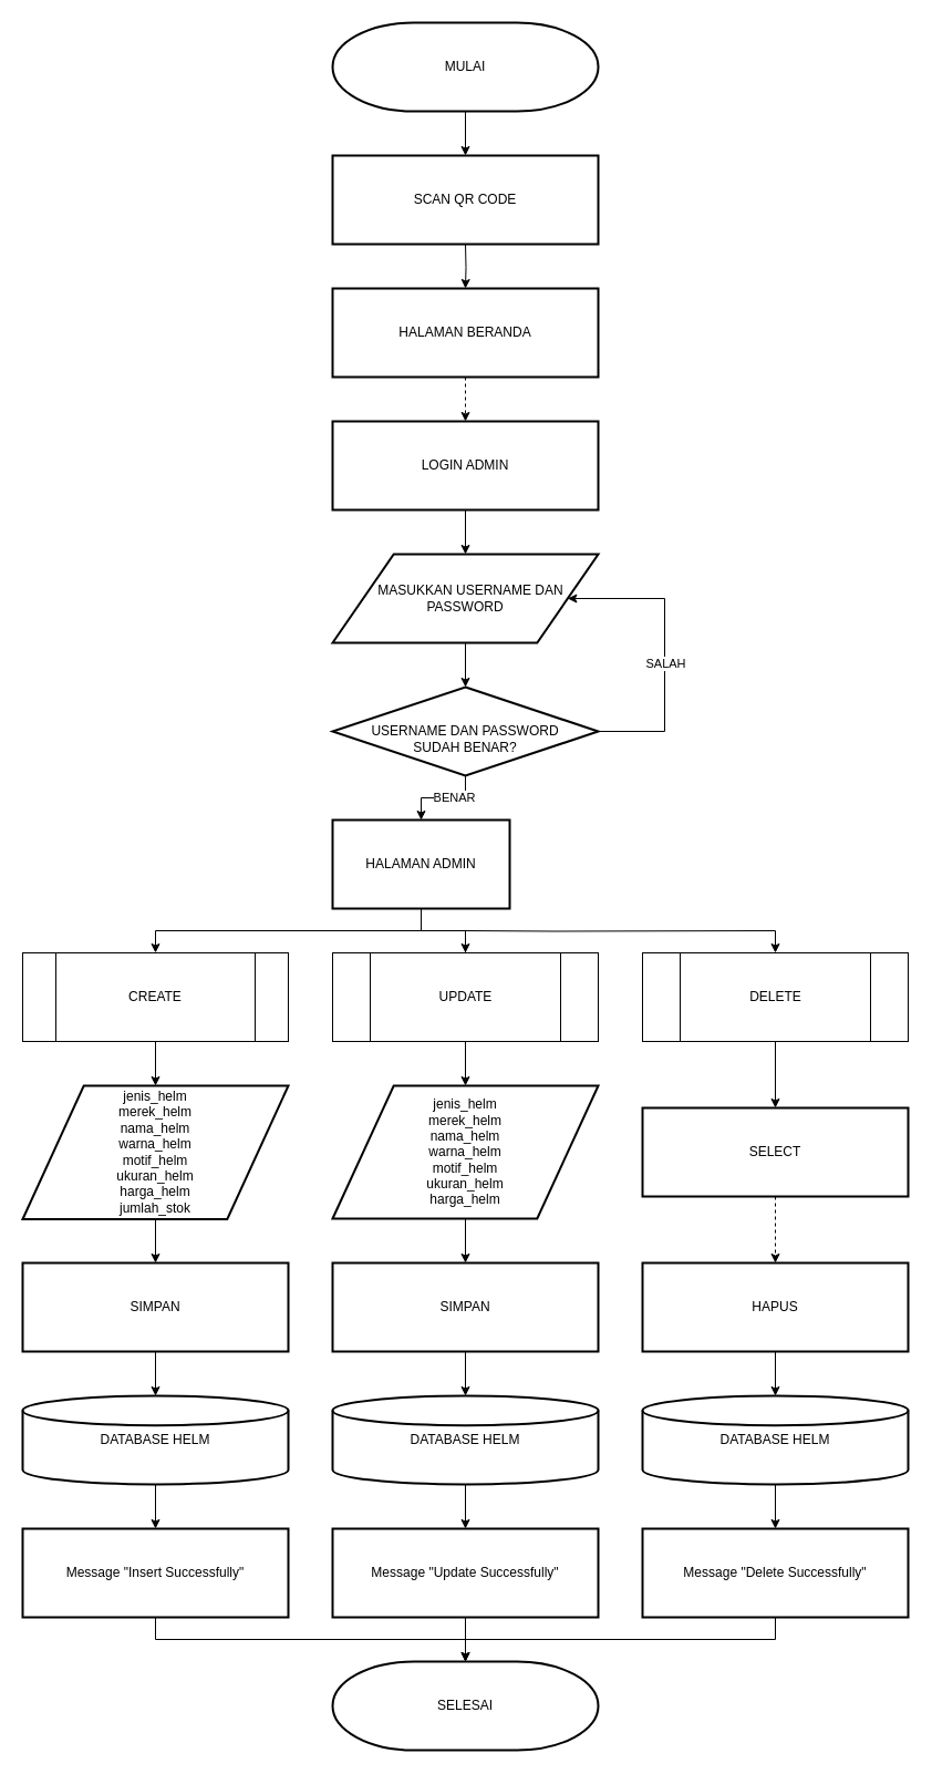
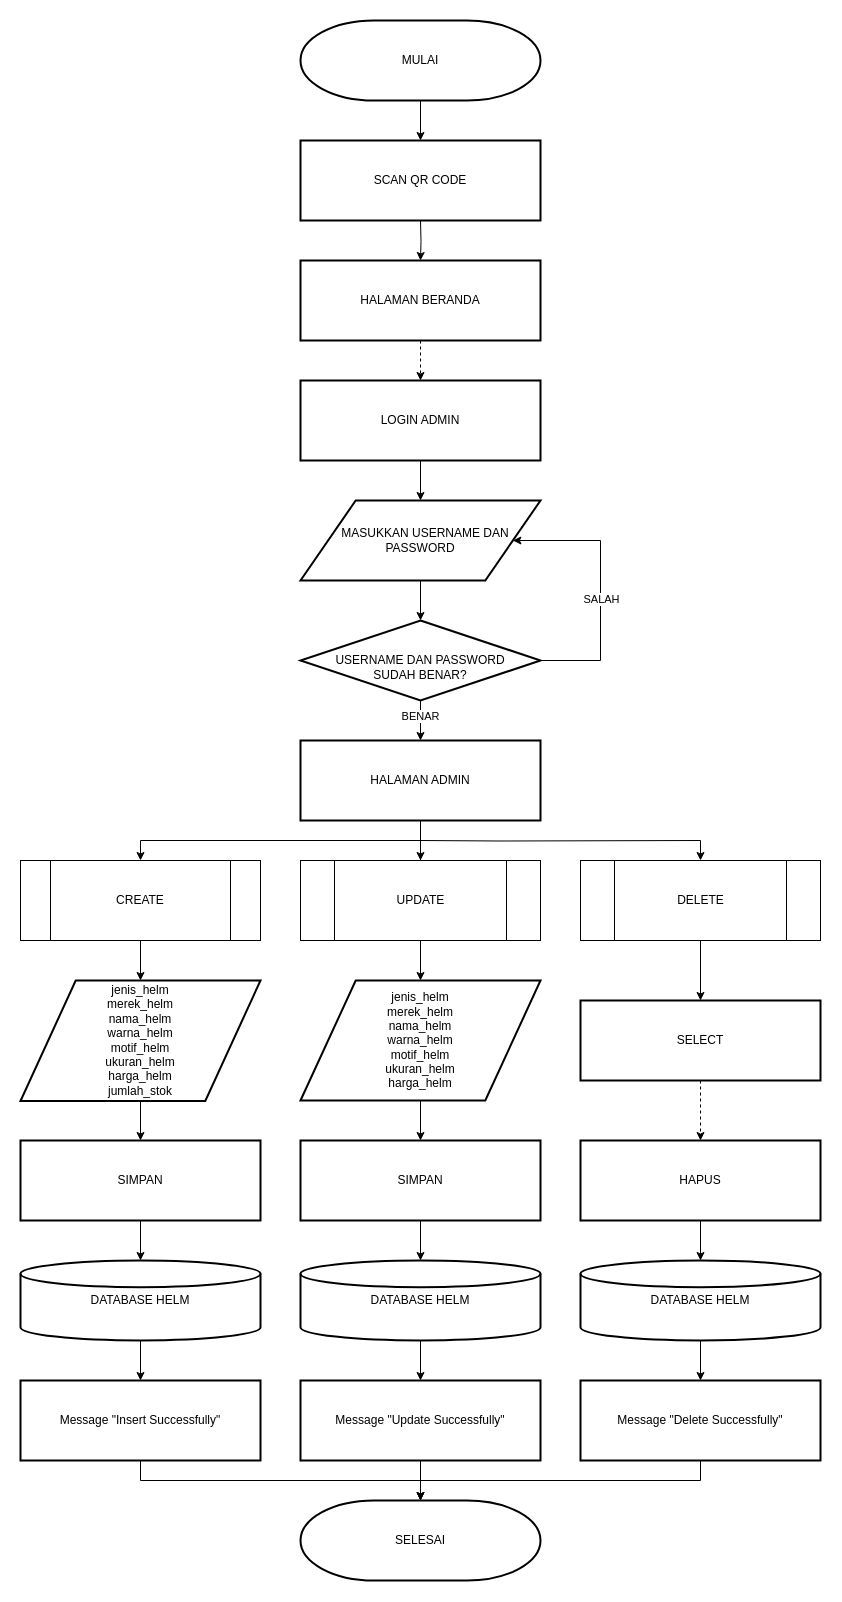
  <mxCell id="0" />
  <mxCell id="1" parent="0" />
  <mxCell id="2" style="edgeStyle=orthogonalEdgeStyle;rounded=0;orthogonalLoop=1;jettySize=auto;html=1;exitX=0.5;exitY=1;exitDx=0;exitDy=0;exitPerimeter=0;entryX=0.5;entryY=0;entryDx=0;entryDy=0;" edge="1" parent="1" target="13"><mxGeometry relative="1" as="geometry"><mxPoint x="420" y="220" as="sourcePoint" /></mxGeometry></mxCell>
  <mxCell id="3" style="edgeStyle=orthogonalEdgeStyle;rounded=0;orthogonalLoop=1;jettySize=auto;html=1;exitX=0.5;exitY=1;exitDx=0;exitDy=0;entryX=0.5;entryY=0;entryDx=0;entryDy=0;" edge="1" parent="1" source="4" target="6"><mxGeometry relative="1" as="geometry" /></mxCell>
  <mxCell id="4" value="LOGIN ADMIN" style="rounded=0;whiteSpace=wrap;html=1;absoluteArcSize=1;arcSize=14;strokeWidth=2;" vertex="1" parent="1"><mxGeometry x="300" y="380" width="240" height="80" as="geometry" /></mxCell>
  <mxCell id="5" style="edgeStyle=orthogonalEdgeStyle;rounded=0;orthogonalLoop=1;jettySize=auto;html=1;exitX=0.5;exitY=1;exitDx=0;exitDy=0;" edge="1" parent="1" source="6" target="11"><mxGeometry relative="1" as="geometry" /></mxCell>
  <mxCell id="6" value="&lt;div style=&quot;&quot;&gt;&lt;span style=&quot;background-color: initial;&quot;&gt;&amp;nbsp; &amp;nbsp;MASUKKAN USERNAME DAN PASSWORD&lt;/span&gt;&lt;/div&gt;" style="shape=parallelogram;html=1;strokeWidth=2;perimeter=parallelogramPerimeter;whiteSpace=wrap;rounded=0;arcSize=12;size=0.23;align=center;" vertex="1" parent="1"><mxGeometry x="300" y="500" width="240" height="80" as="geometry" /></mxCell>
  <mxCell id="7" style="edgeStyle=orthogonalEdgeStyle;rounded=0;orthogonalLoop=1;jettySize=auto;html=1;exitX=0.5;exitY=1;exitDx=0;exitDy=0;exitPerimeter=0;entryX=0.5;entryY=0;entryDx=0;entryDy=0;" edge="1" parent="1" source="11" target="16"><mxGeometry relative="1" as="geometry" /></mxCell>
  <mxCell id="8" value="BENAR" style="edgeLabel;html=1;align=center;verticalAlign=middle;resizable=0;points=[];" vertex="1" connectable="0" parent="7"><mxGeometry x="-0.229" y="-1" relative="1" as="geometry"><mxPoint as="offset" /></mxGeometry></mxCell>
  <mxCell id="9" style="edgeStyle=orthogonalEdgeStyle;rounded=0;orthogonalLoop=1;jettySize=auto;html=1;exitX=1;exitY=0.5;exitDx=0;exitDy=0;exitPerimeter=0;entryX=1;entryY=0.5;entryDx=0;entryDy=0;" edge="1" parent="1" source="11" target="6"><mxGeometry relative="1" as="geometry"><mxPoint x="620" y="540" as="targetPoint" /><Array as="points"><mxPoint x="600" y="660" /><mxPoint x="600" y="540" /></Array></mxGeometry></mxCell>
  <mxCell id="10" value="SALAH" style="edgeLabel;html=1;align=center;verticalAlign=middle;resizable=0;points=[];" vertex="1" connectable="0" parent="9"><mxGeometry x="-0.089" relative="1" as="geometry"><mxPoint as="offset" /></mxGeometry></mxCell>
  <mxCell id="11" value="&lt;div&gt;&lt;br&gt;&lt;/div&gt;USERNAME DAN PASSWORD&lt;div&gt;SUDAH BENAR?&lt;/div&gt;" style="strokeWidth=2;html=1;shape=mxgraph.flowchart.decision;whiteSpace=wrap;" vertex="1" parent="1"><mxGeometry x="300" y="620" width="240" height="80" as="geometry" /></mxCell>
  <mxCell id="12" style="edgeStyle=orthogonalEdgeStyle;rounded=0;orthogonalLoop=1;jettySize=auto;html=1;exitX=0.5;exitY=1;exitDx=0;exitDy=0;entryX=0.5;entryY=0;entryDx=0;entryDy=0;dashed=1;" edge="1" parent="1" source="13" target="4"><mxGeometry relative="1" as="geometry" /></mxCell>
  <mxCell id="13" value="HALAMAN BERANDA" style="rounded=0;whiteSpace=wrap;html=1;absoluteArcSize=1;arcSize=14;strokeWidth=2;" vertex="1" parent="1"><mxGeometry x="300" y="260" width="240" height="80" as="geometry" /></mxCell>
  <mxCell id="14" style="edgeStyle=orthogonalEdgeStyle;rounded=0;orthogonalLoop=1;jettySize=auto;html=1;exitX=0.5;exitY=1;exitDx=0;exitDy=0;entryX=0.5;entryY=0;entryDx=0;entryDy=0;" edge="1" parent="1" source="16" target="19"><mxGeometry relative="1" as="geometry" /></mxCell>
  <mxCell id="15" style="edgeStyle=orthogonalEdgeStyle;rounded=0;orthogonalLoop=1;jettySize=auto;html=1;" edge="1" parent="1" target="21"><mxGeometry relative="1" as="geometry"><mxPoint x="420" y="840" as="sourcePoint" /></mxGeometry></mxCell>
- <mxCell id="16" value="HALAMAN ADMIN" style="rounded=0;whiteSpace=wrap;html=1;absoluteArcSize=1;arcSize=14;strokeWidth=2;" vertex="1" parent="1"><mxGeometry x="300" y="740" width="160" height="80" as="geometry" /></mxCell>
+ <mxCell id="16" value="HALAMAN ADMIN" style="rounded=0;whiteSpace=wrap;html=1;absoluteArcSize=1;arcSize=14;strokeWidth=2;" vertex="1" parent="1"><mxGeometry x="300" y="740" width="240" height="80" as="geometry" /></mxCell>
  <mxCell id="17" style="edgeStyle=orthogonalEdgeStyle;rounded=0;orthogonalLoop=1;jettySize=auto;html=1;exitX=0.5;exitY=1;exitDx=0;exitDy=0;entryX=0.5;entryY=0;entryDx=0;entryDy=0;" edge="1" parent="1" source="19" target="27"><mxGeometry relative="1" as="geometry" /></mxCell>
  <mxCell id="18" style="edgeStyle=orthogonalEdgeStyle;rounded=0;orthogonalLoop=1;jettySize=auto;html=1;entryX=0.5;entryY=0;entryDx=0;entryDy=0;" edge="1" parent="1" source="19" target="23"><mxGeometry relative="1" as="geometry"><Array as="points"><mxPoint x="420" y="840" /><mxPoint x="140" y="840" /></Array></mxGeometry></mxCell>
  <mxCell id="19" value="UPDATE" style="verticalLabelPosition=middle;verticalAlign=middle;html=1;shape=process;whiteSpace=wrap;rounded=0;size=0.14;arcSize=6;labelPosition=center;align=center;" vertex="1" parent="1"><mxGeometry x="300" y="860" width="240" height="80" as="geometry" /></mxCell>
  <mxCell id="20" style="edgeStyle=orthogonalEdgeStyle;rounded=0;orthogonalLoop=1;jettySize=auto;html=1;exitX=0.5;exitY=1;exitDx=0;exitDy=0;entryX=0.5;entryY=0;entryDx=0;entryDy=0;" edge="1" parent="1" source="21" target="29"><mxGeometry relative="1" as="geometry" /></mxCell>
  <mxCell id="21" value="DELETE" style="verticalLabelPosition=middle;verticalAlign=middle;html=1;shape=process;whiteSpace=wrap;rounded=0;size=0.14;arcSize=6;labelPosition=center;align=center;" vertex="1" parent="1"><mxGeometry x="580" y="860" width="240" height="80" as="geometry" /></mxCell>
  <mxCell id="22" style="edgeStyle=orthogonalEdgeStyle;rounded=0;orthogonalLoop=1;jettySize=auto;html=1;exitX=0.5;exitY=1;exitDx=0;exitDy=0;" edge="1" parent="1" source="23" target="25"><mxGeometry relative="1" as="geometry" /></mxCell>
  <mxCell id="23" value="CREATE" style="verticalLabelPosition=middle;verticalAlign=middle;html=1;shape=process;whiteSpace=wrap;rounded=0;size=0.125;arcSize=6;labelPosition=center;align=center;" vertex="1" parent="1"><mxGeometry x="20" y="860" width="240" height="80" as="geometry" /></mxCell>
  <mxCell id="24" style="edgeStyle=orthogonalEdgeStyle;rounded=0;orthogonalLoop=1;jettySize=auto;html=1;exitX=0.5;exitY=1;exitDx=0;exitDy=0;entryX=0.5;entryY=0;entryDx=0;entryDy=0;" edge="1" parent="1" source="25" target="32"><mxGeometry relative="1" as="geometry" /></mxCell>
  <mxCell id="25" value="jenis_helm&lt;br&gt;merek_helm&lt;br&gt;nama_helm&lt;br&gt;&lt;div&gt;warna_helm&lt;/div&gt;&lt;div&gt;motif_helm&lt;/div&gt;&lt;div&gt;ukuran_helm&lt;/div&gt;&lt;div&gt;harga_helm&lt;/div&gt;&lt;div&gt;jumlah_stok&lt;/div&gt;" style="shape=parallelogram;strokeWidth=2;perimeter=parallelogramPerimeter;rounded=0;arcSize=12;size=0.23;align=center;verticalAlign=middle;whiteSpace=wrap;html=1;horizontal=1;" vertex="1" parent="1"><mxGeometry x="20" y="980" width="240" height="120.5" as="geometry" /></mxCell>
  <mxCell id="26" style="edgeStyle=orthogonalEdgeStyle;rounded=0;orthogonalLoop=1;jettySize=auto;html=1;exitX=0.5;exitY=1;exitDx=0;exitDy=0;entryX=0.5;entryY=0;entryDx=0;entryDy=0;" edge="1" parent="1" source="27" target="31"><mxGeometry relative="1" as="geometry" /></mxCell>
  <mxCell id="27" value="jenis_helm&lt;br&gt;merek_helm&lt;br&gt;nama_helm&lt;br&gt;&lt;div&gt;warna_helm&lt;/div&gt;&lt;div&gt;motif_helm&lt;/div&gt;&lt;div&gt;ukuran_helm&lt;/div&gt;&lt;div&gt;harga_helm&lt;/div&gt;" style="shape=parallelogram;strokeWidth=2;perimeter=parallelogramPerimeter;rounded=0;arcSize=12;size=0.23;align=center;verticalAlign=middle;whiteSpace=wrap;html=1;horizontal=1;" vertex="1" parent="1"><mxGeometry x="300" y="980" width="240" height="120" as="geometry" /></mxCell>
  <mxCell id="28" style="edgeStyle=orthogonalEdgeStyle;rounded=0;orthogonalLoop=1;jettySize=auto;html=1;exitX=0.5;exitY=1;exitDx=0;exitDy=0;entryX=0.5;entryY=0;entryDx=0;entryDy=0;dashed=1;" edge="1" parent="1" source="29" target="30"><mxGeometry relative="1" as="geometry" /></mxCell>
  <mxCell id="29" value="SELECT" style="rounded=0;whiteSpace=wrap;html=1;absoluteArcSize=1;arcSize=14;strokeWidth=2;" vertex="1" parent="1"><mxGeometry x="580" y="1000" width="240" height="80" as="geometry" /></mxCell>
  <mxCell id="30" value="HAPUS" style="rounded=0;whiteSpace=wrap;html=1;absoluteArcSize=1;arcSize=14;strokeWidth=2;" vertex="1" parent="1"><mxGeometry x="580" y="1140" width="240" height="80" as="geometry" /></mxCell>
  <mxCell id="31" value="SIMPAN" style="rounded=0;whiteSpace=wrap;html=1;absoluteArcSize=1;arcSize=14;strokeWidth=2;" vertex="1" parent="1"><mxGeometry x="300" y="1140" width="240" height="80" as="geometry" /></mxCell>
  <mxCell id="32" value="SIMPAN" style="rounded=0;whiteSpace=wrap;html=1;absoluteArcSize=1;arcSize=14;strokeWidth=2;" vertex="1" parent="1"><mxGeometry x="20" y="1140" width="240" height="80" as="geometry" /></mxCell>
  <mxCell id="33" style="edgeStyle=orthogonalEdgeStyle;rounded=0;orthogonalLoop=1;jettySize=auto;html=1;exitX=0.5;exitY=1;exitDx=0;exitDy=0;exitPerimeter=0;entryX=0.5;entryY=0;entryDx=0;entryDy=0;" edge="1" parent="1" source="34" target="40"><mxGeometry relative="1" as="geometry" /></mxCell>
  <mxCell id="34" value="DATABASE HELM" style="strokeWidth=2;html=1;shape=mxgraph.flowchart.database;whiteSpace=wrap;" vertex="1" parent="1"><mxGeometry x="20" y="1260" width="240" height="80" as="geometry" /></mxCell>
  <mxCell id="35" style="edgeStyle=orthogonalEdgeStyle;rounded=0;orthogonalLoop=1;jettySize=auto;html=1;exitX=0.5;exitY=1;exitDx=0;exitDy=0;exitPerimeter=0;entryX=0.5;entryY=0;entryDx=0;entryDy=0;" edge="1" parent="1" source="36" target="41"><mxGeometry relative="1" as="geometry" /></mxCell>
  <mxCell id="36" value="DATABASE HELM" style="strokeWidth=2;html=1;shape=mxgraph.flowchart.database;whiteSpace=wrap;" vertex="1" parent="1"><mxGeometry x="300" y="1260" width="240" height="80" as="geometry" /></mxCell>
  <mxCell id="37" style="edgeStyle=orthogonalEdgeStyle;rounded=0;orthogonalLoop=1;jettySize=auto;html=1;exitX=0.5;exitY=1;exitDx=0;exitDy=0;exitPerimeter=0;entryX=0.5;entryY=0;entryDx=0;entryDy=0;" edge="1" parent="1" source="38" target="43"><mxGeometry relative="1" as="geometry" /></mxCell>
  <mxCell id="38" value="DATABASE HELM" style="strokeWidth=2;html=1;shape=mxgraph.flowchart.database;whiteSpace=wrap;" vertex="1" parent="1"><mxGeometry x="580" y="1260" width="240" height="80" as="geometry" /></mxCell>
  <mxCell id="39" style="edgeStyle=orthogonalEdgeStyle;rounded=0;orthogonalLoop=1;jettySize=auto;html=1;exitX=0.5;exitY=1;exitDx=0;exitDy=0;" edge="1" parent="1" source="40"><mxGeometry relative="1" as="geometry"><mxPoint x="420" y="1500" as="targetPoint" /><Array as="points"><mxPoint x="140" y="1480" /><mxPoint x="420" y="1480" /></Array></mxGeometry></mxCell>
  <mxCell id="40" value="Message &quot;Insert Successfully&quot;" style="rounded=0;whiteSpace=wrap;html=1;absoluteArcSize=1;arcSize=14;strokeWidth=2;" vertex="1" parent="1"><mxGeometry x="20" y="1380" width="240" height="80" as="geometry" /></mxCell>
  <mxCell id="41" value="Message &quot;Update Successfully&quot;" style="rounded=0;whiteSpace=wrap;html=1;absoluteArcSize=1;arcSize=14;strokeWidth=2;" vertex="1" parent="1"><mxGeometry x="300" y="1380" width="240" height="80" as="geometry" /></mxCell>
  <mxCell id="42" style="edgeStyle=orthogonalEdgeStyle;rounded=0;orthogonalLoop=1;jettySize=auto;html=1;exitX=0.5;exitY=1;exitDx=0;exitDy=0;entryX=0.5;entryY=0;entryDx=0;entryDy=0;entryPerimeter=0;" edge="1" parent="1" source="43"><mxGeometry relative="1" as="geometry"><mxPoint x="420" y="1500" as="targetPoint" /><Array as="points"><mxPoint x="700" y="1480" /><mxPoint x="420" y="1480" /></Array></mxGeometry></mxCell>
  <mxCell id="43" value="Message &quot;Delete Successfully&quot;" style="rounded=0;whiteSpace=wrap;html=1;absoluteArcSize=1;arcSize=14;strokeWidth=2;" vertex="1" parent="1"><mxGeometry x="580" y="1380" width="240" height="80" as="geometry" /></mxCell>
  <mxCell id="44" style="edgeStyle=orthogonalEdgeStyle;rounded=0;orthogonalLoop=1;jettySize=auto;html=1;exitX=0.5;exitY=1;exitDx=0;exitDy=0;entryX=0.5;entryY=0;entryDx=0;entryDy=0;entryPerimeter=0;" edge="1" parent="1" source="31" target="36"><mxGeometry relative="1" as="geometry" /></mxCell>
  <mxCell id="45" style="edgeStyle=orthogonalEdgeStyle;rounded=0;orthogonalLoop=1;jettySize=auto;html=1;exitX=0.5;exitY=1;exitDx=0;exitDy=0;entryX=0.5;entryY=0;entryDx=0;entryDy=0;entryPerimeter=0;" edge="1" parent="1" source="41"><mxGeometry relative="1" as="geometry"><mxPoint x="420" y="1500" as="targetPoint" /><Array as="points"><mxPoint x="420" y="1480" /><mxPoint x="420" y="1480" /></Array></mxGeometry></mxCell>
  <mxCell id="46" style="edgeStyle=orthogonalEdgeStyle;rounded=0;orthogonalLoop=1;jettySize=auto;html=1;exitX=0.5;exitY=1;exitDx=0;exitDy=0;entryX=0.5;entryY=0;entryDx=0;entryDy=0;entryPerimeter=0;" edge="1" parent="1" source="32" target="34"><mxGeometry relative="1" as="geometry" /></mxCell>
  <mxCell id="47" style="edgeStyle=orthogonalEdgeStyle;rounded=0;orthogonalLoop=1;jettySize=auto;html=1;exitX=0.5;exitY=1;exitDx=0;exitDy=0;entryX=0.5;entryY=0;entryDx=0;entryDy=0;entryPerimeter=0;" edge="1" parent="1" source="30" target="38"><mxGeometry relative="1" as="geometry" /></mxCell>
  <mxCell id="48" style="edgeStyle=orthogonalEdgeStyle;rounded=0;orthogonalLoop=1;jettySize=auto;html=1;exitX=0.5;exitY=1;exitDx=0;exitDy=0;exitPerimeter=0;entryX=0.5;entryY=0;entryDx=0;entryDy=0;" edge="1" parent="1" source="49" target="51"><mxGeometry relative="1" as="geometry" /></mxCell>
  <mxCell id="49" value="MULAI" style="strokeWidth=2;html=1;shape=mxgraph.flowchart.terminator;whiteSpace=wrap;" vertex="1" parent="1"><mxGeometry x="300" y="20" width="240" height="80" as="geometry" /></mxCell>
  <mxCell id="50" value="SELESAI" style="strokeWidth=2;html=1;shape=mxgraph.flowchart.terminator;whiteSpace=wrap;" vertex="1" parent="1"><mxGeometry x="300" y="1500" width="240" height="80" as="geometry" /></mxCell>
  <mxCell id="51" value="SCAN QR CODE" style="rounded=0;whiteSpace=wrap;html=1;absoluteArcSize=1;arcSize=14;strokeWidth=2;" vertex="1" parent="1"><mxGeometry x="300" y="140" width="240" height="80" as="geometry" /></mxCell>
